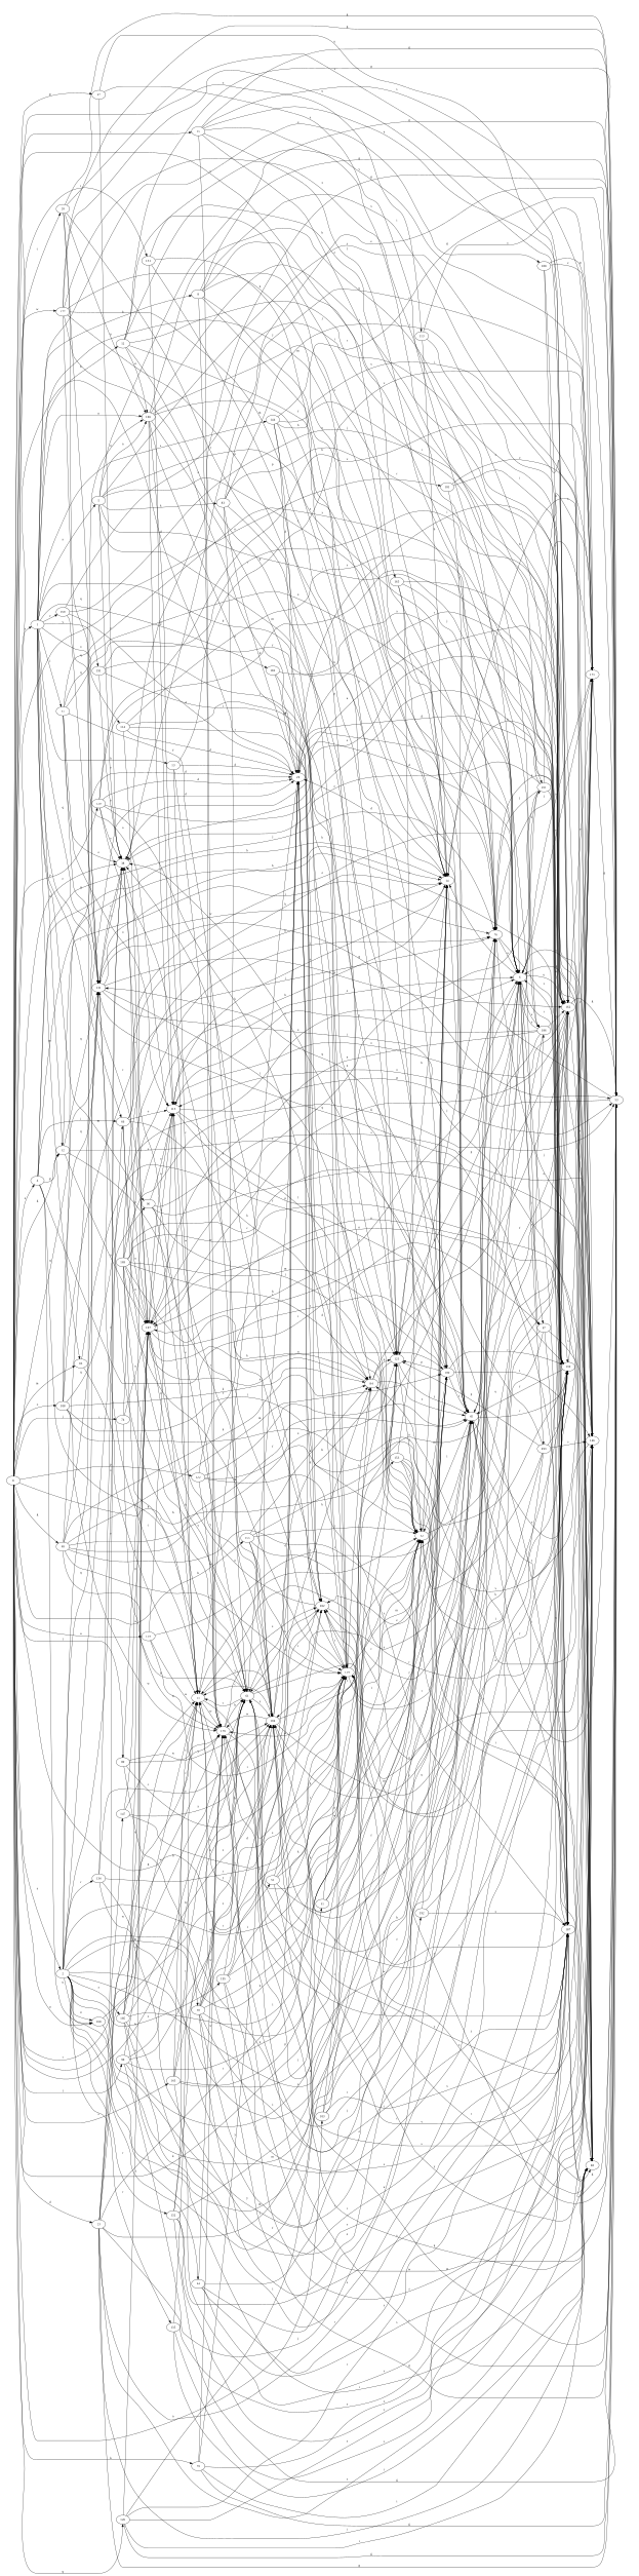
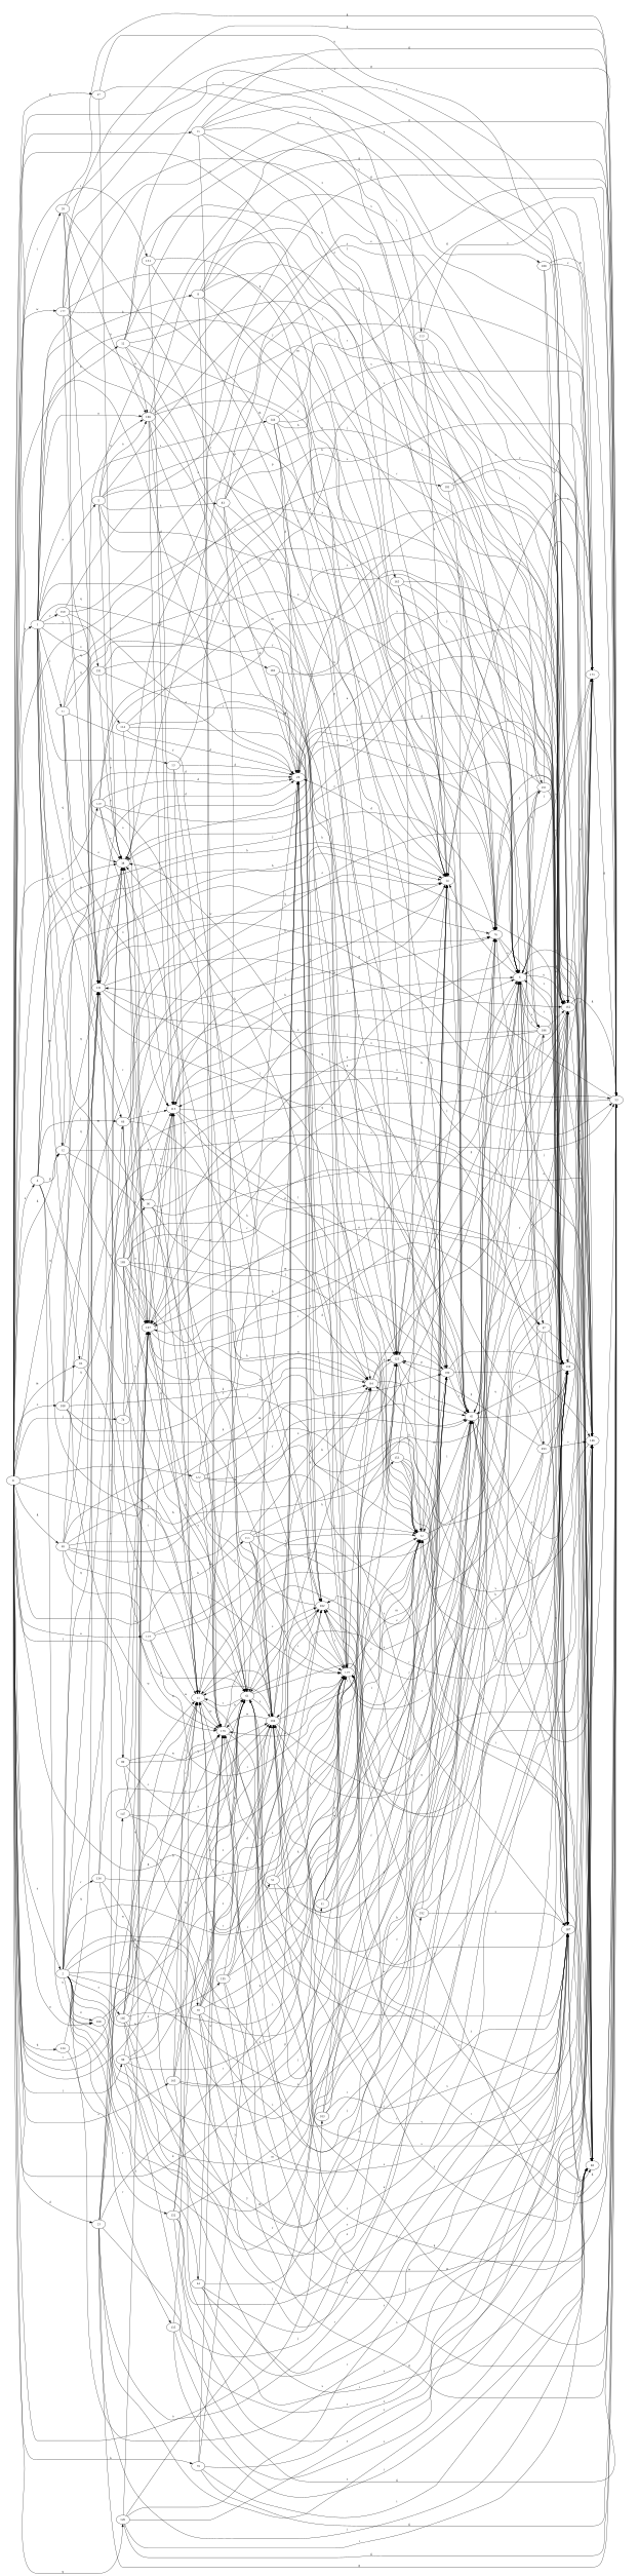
  strict digraph {
    fontname="Liberation Serif"
    rankdir=LR
    node [fontname="Liberation Serif"]
    edge [fontname="Liberation Serif"]
    0
    1
    2
    4
    15
    20
    23
    29
    38
    47
    48
    51
    52
    61
    74
    79
    81
    89
    90
    93
    101
    103
    108
    113
    120
    122
+   124
    126
    131
    143
    147
    151
    153
    155
    159
    160
    165
    177
    179
    5
    8
    12
    13
    21
    66
    76
    91
    96
    106
    114
    123
    144
    168
    180
    182
    191
    6
    14
    44
    45
    92
    98
    100
    132
    134
    135
    185
    186
    192
    195
    67
    139
    53
    146
    162
    115
    154
    68
    202
    107
    84
    171
    194
    187
    83
    201
    n87 [label=493]
    169
    0 -> 1 [label=a]
    0 -> 2 [label=a]
    0 -> 4 [label=a]
    0 -> 15 [label=c]
    0 -> 20 [label=c]
    0 -> 23 [label=d]
    0 -> 29 [label=d]
    0 -> 38 [label=e]
    0 -> 47 [label=g]
    0 -> 48 [label=g]
    0 -> 51 [label=g]
    0 -> 52 [label=g]
    0 -> 61 [label=h]
    0 -> 74 [label=j]
    0 -> 79 [label=k]
    0 -> 81 [label=k]
    0 -> 89 [label=l]
    0 -> 90 [label=l]
    0 -> 93 [label=m]
    0 -> 101 [label=n]
    0 -> 103 [label=n]
    0 -> 108 [label=o]
    0 -> 113 [label=o]
    0 -> 120 [label=p]
    0 -> 122 [label=p]
+   0 -> 124 [label=q]
    0 -> 126 [label=q]
    0 -> 131 [label=q]
    0 -> 143 [label=s]
    0 -> 147 [label=t]
    0 -> 151 [label=t]
    0 -> 153 [label=t]
    0 -> 155 [label=u]
    0 -> 159 [label=u]
    0 -> 160 [label=u]
    0 -> 165 [label=v]
    0 -> 177 [label=w]
    0 -> 179 [label=w]
    1 -> 52 [label=g]
    1 -> 93 [label=m]
    1 -> 131 [label=q]
    1 -> 5 [label=a]
    1 -> 8 [label=b]
    1 -> 12 [label=b]
    1 -> 13 [label=b]
    1 -> 21 [label=c]
    1 -> 66 [label=i]
    1 -> 76 [label=j]
    1 -> 91 [label=l]
    1 -> 96 [label=m]
    1 -> 106 [label=n]
    1 -> 114 [label=o]
    1 -> 123 [label=p]
    1 -> 144 [label=s]
    1 -> 168 [label=v]
    1 -> 180 [label=x]
    1 -> 182 [label=x]
    1 -> 191 [label=y]
    2 -> 131 [label=q]
    2 -> 160 [label=u]
    2 -> 66 [label=i]
    2 -> 96 [label=v]
    2 -> 106 [label=n]
    2 -> 6 [label=a]
    2 -> 14 [label=b]
    2 -> 44 [label=f]
    2 -> 45 [label=f]
    2 -> 92 [label=l]
    2 -> 98 [label=m]
    2 -> 100 [label=m]
    2 -> 132 [label=r]
    2 -> 134 [label=r]
    2 -> 135 [label=r]
    2 -> 185 [label=x]
    2 -> 186 [label=x]
    2 -> 192 [label=y]
    2 -> 195 [label=z]
    4 -> 52 [label=g]
    4 -> 61 [label=h]
    4 -> 160 [label=u]
    4 -> 66 [label=i]
    4 -> 76 [label=j]
    4 -> 14 [label=b]
    4 -> 67 [label=i]
    4 -> 139 [label=r]
    15 -> 179 [label=w]
    15 -> 76 [label=j]
    15 -> 14 [label=b]
    15 -> 186 [label=x]
    15 -> 53 [label=g]
    15 -> 146 [label=s]
    15 -> 162 [label=u]
    20 -> 131 [label=q]
    20 -> 106 [label=n]
    20 -> 53 [label=g]
    20 -> 146 [label=s]
    20 -> 115 [label=o]
    20 -> 154 [label=t]
    23 -> 38 [label=e]
    23 -> 61 [label=h]
    23 -> 179 [label=w]
    23 -> 21 [label=c]
    23 -> 76 [label=j]
-   23 -> 92 [label=l]
+   159 -> 92 [label=l]
    23 -> 139 [label=r]
    23 -> 53 [label=g]
    23 -> 146 [label=s]
    23 -> 154 [label=t]
    23 -> 68 [label=i]
    29 -> 61 [label=h]
    29 -> 21 [label=c]
    29 -> 6 [label=a]
    29 -> 139 [label=r]
    29 -> 68 [label=i]
    29 -> 202 [label=z]
    38 -> 131 [label=q]
    38 -> 53 [label=g]
    38 -> 162 [label=u]
    38 -> 107 [label=n]
    47 -> 38 [label=e]
    47 -> 6 [label=a]
    47 -> 162 [label=u]
    48 -> 29 [label=d]
    48 -> 61 [label=h]
    48 -> 131 [label=q]
    48 -> 6 [label=a]
    48 -> 45 [label=f]
    48 -> 100 [label=m]
    48 -> 154 [label=t]
    48 -> 68 [label=i]
    48 -> 84 [label=k]
    51 -> 29 [label=d]
    51 -> 123 [label=p]
    51 -> 45 [label=f]
    51 -> 53 [label=g]
    51 -> 154 [label=t]
    52 -> 131 [label=q]
    52 -> 76 [label=j]
    52 -> 45 [label=f]
    52 -> 154 [label=t]
    52 -> 107 [label=n]
    61 -> 38 [label=e]
    61 -> 21 [label=c]
    61 -> 6 [label=a]
    61 -> 146 [label=s]
    61 -> 162 [label=u]
    61 -> 171 [label=v]
    61 -> 194 [label=y]
    74 -> 179 [label=w]
    74 -> 14 [label=b]
    74 -> 107 [label=n]
    79 -> 179 [label=w]
    79 -> 53 [label=g]
    79 -> 68 [label=i]
    79 -> 194 [label=y]
    79 -> 187 [label=x]
    81 -> 92 [label=l]
    81 -> 100 [label=m]
    81 -> 154 [label=t]
    89 -> 179 [label=w]
    89 -> 139 [label=r]
    89 -> 154 [label=t]
    89 -> 107 [label=n]
    89 -> 194 [label=y]
    90 -> 61 [label=h]
    90 -> 123 [label=p]
    90 -> 92 [label=l]
    90 -> 202 [label=z]
    90 -> 107 [label=n]
    90 -> 187 [label=x]
    93 -> 21 [label=c]
    93 -> 45 [label=f]
    101 -> 45 [label=f]
    101 -> 68 [label=i]
    101 -> 171 [label=v]
    103 -> 14 [label=b]
    103 -> 45 [label=f]
    103 -> 154 [label=t]
    103 -> 187 [label=x]
    108 -> 29 [label=d]
    108 -> 131 [label=q]
    108 -> 179 [label=w]
    108 -> 76 [label=j]
    108 -> 6 [label=a]
    108 -> 92 [label=l]
    108 -> 146 [label=s]
    108 -> 84 [label=k]
    113 -> 14 [label=b]
    113 -> 171 [label=v]
    113 -> 187 [label=x]
    120 -> 29 [label=d]
    120 -> 38 [label=e]
    120 -> 139 [label=r]
    120 -> 202 [label=z]
    120 -> 84 [label=k]
    120 -> 171 [label=v]
    120 -> 187 [label=x]
    122 -> 179 [label=w]
    122 -> 6 [label=a]
    122 -> 45 [label=f]
    122 -> 139 [label=r]
    122 -> 187 [label=x]
+   124 -> 131 [label=q]
+   124 -> 187 [label=x]
    126 -> 92 [label=l]
    126 -> 139 [label=r]
    126 -> 53 [label=g]
    126 -> 68 [label=i]
    126 -> 107 [label=n]
    126 -> 187 [label=x]
    131 -> 38 [label=e]
    131 -> 61 [label=h]
    131 -> 21 [label=c]
    131 -> 14 [label=b]
    131 -> 92 [label=l]
    131 -> 53 [label=g]
    131 -> 162 [label=u]
    131 -> 68 [label=i]
    143 -> 61 [label=h]
    143 -> 21 [label=c]
    143 -> 123 [label=p]
    143 -> 92 [label=l]
    143 -> 171 [label=v]
    143 -> 194 [label=y]
    147 -> 21 [label=c]
    147 -> 154 [label=t]
    147 -> 107 [label=n]
    147 -> 194 [label=y]
    151 -> 76 [label=j]
    151 -> 123 [label=p]
    151 -> 100 [label=m]
    151 -> 115 [label=o]
    153 -> 76 [label=j]
    153 -> 92 [label=l]
    153 -> 68 [label=i]
    153 -> 171 [label=v]
    153 -> 187 [label=x]
    155 -> 92 [label=l]
    155 -> 139 [label=r]
    155 -> 162 [label=u]
    155 -> 154 [label=t]
    155 -> 84 [label=k]
    155 -> 194 [label=y]
    159 -> 179 [label=w]
    159 -> 45 [label=f]
    159 -> 115 [label=o]
    159 -> 154 [label=t]
    160 -> 100 [label=m]
    160 -> 154 [label=t]
    165 -> 76 [label=j]
    165 -> 14 [label=b]
    165 -> 92 [label=l]
    165 -> 139 [label=r]
    177 -> 131 [label=q]
    177 -> 123 [label=p]
    177 -> 14 [label=b]
    177 -> 100 [label=m]
    177 -> 53 [label=g]
    177 -> 162 [label=u]
    177 -> 202 [label=z]
    177 -> 187 [label=x]
    179 -> 61 [label=h]
    179 -> 123 [label=p]
    179 -> 202 [label=z]
    5 -> 38 [label=e]
    5 -> 76 [label=j]
    5 -> 106 [label=n]
    5 -> 6 [label=a]
    5 -> 100 [label=m]
    5 -> 67 [label=i]
    5 -> 53 [label=g]
    5 -> 146 [label=s]
    5 -> 83 [label=k]
    8 -> 179 [label=w]
    8 -> 76 [label=j]
    8 -> 14 [label=b]
    8 -> 45 [label=f]
    8 -> 186 [label=x]
    8 -> 53 [label=g]
    8 -> 68 [label=i]
    12 -> 106 [label=n]
    12 -> 123 [label=p]
    12 -> 45 [label=f]
    12 -> 139 [label=r]
    12 -> 53 [label=g]
    12 -> 171 [label=v]
    12 -> 201 [label=z]
    13 -> 29 [label=d]
    13 -> 21 [label=c]
    13 -> 171 [label=v]
    13 -> 194 [label=y]
    21 -> 179 [label=w]
    21 -> 92 [label=l]
    21 -> 53 [label=g]
    21 -> 194 [label=y]
    21 -> 187 [label=x]
    66 -> 61 [label=h]
    66 -> 6 [label=a]
    66 -> 14 [label=b]
    66 -> 115 [label=o]
    66 -> 107 [label=n]
    66 -> 84 [label=k]
    76 -> 6 [label=a]
    76 -> 146 [label=s]
    76 -> 162 [label=u]
    76 -> 154 [label=t]
    91 -> 38 [label=e]
    91 -> 131 [label=q]
    91 -> 6 [label=a]
    91 -> 45 [label=f]
    91 -> 115 [label=o]
    91 -> 194 [label=y]
    91 -> 187 [label=x]
    96 -> 92 [label=l]
    96 -> 146 [label=s]
    96 -> 115 [label=o]
    96 -> 194 [label=y]
    96 -> 187 [label=x]
    106 -> 179 [label=w]
    106 -> 6 [label=a]
    106 -> 14 [label=b]
    106 -> 139 [label=r]
    106 -> 162 [label=u]
    106 -> 115 [label=o]
    106 -> 154 [label=t]
    106 -> 202 [label=z]
    114 -> 29 [label=d]
    114 -> 100 [label=m]
    114 -> 154 [label=t]
    114 -> 107 [label=n]
    114 -> 187 [label=x]
    123 -> 61 [label=h]
    123 -> 6 [label=a]
    123 -> 14 [label=b]
    123 -> 45 [label=f]
    123 -> 92 [label=l]
    144 -> 29 [label=d]
    144 -> 123 [label=p]
    144 -> 14 [label=b]
    144 -> 139 [label=r]
    144 -> 53 [label=g]
    144 -> 68 [label=i]
    168 -> 29 [label=d]
    168 -> 131 [label=q]
    168 -> 162 [label=u]
    168 -> 68 [label=i]
    180 -> 139 [label=r]
    180 -> 53 [label=g]
    180 -> 162 [label=u]
    180 -> 171 [label=v]
    182 -> 29 [label=d]
    182 -> 6 [label=a]
    182 -> 84 [label=k]
    191 -> 38 [label=e]
    191 -> 92 [label=l]
    191 -> 162 [label=u]
    191 -> 154 [label=t]
    6 -> 29 [label=d]
    6 -> 14 [label=b]
    6 -> 186 [label=x]
    6 -> 67 [label=i]
    6 -> 139 [label=r]
    6 -> 146 [label=s]
    6 -> 162 [label=u]
    6 -> 171 [label=v]
    6 -> 201 [label=z]
    6 -> n87 [label=y]
    14 -> 29 [label=d]
    14 -> 45 [label=f]
    14 -> 115 [label=o]
    44 -> 179 [label=w]
    44 -> 6 [label=a]
    44 -> 146 [label=s]
    44 -> 162 [label=u]
    44 -> 187 [label=x]
    45 -> 76 [label=j]
    45 -> 92 [label=l]
    45 -> 139 [label=r]
    45 -> 68 [label=i]
    45 -> 202 [label=z]
    45 -> 171 [label=v]
    92 -> 14 [label=b]
    92 -> 100 [label=m]
    92 -> 162 [label=u]
    98 -> 29 [label=d]
    98 -> 179 [label=w]
    98 -> 76 [label=j]
    98 -> 45 [label=f]
    98 -> 92 [label=l]
    98 -> 146 [label=s]
    98 -> 202 [label=z]
    98 -> 194 [label=y]
    98 -> 187 [label=x]
    100 -> 38 [label=e]
    100 -> 179 [label=w]
    100 -> 123 [label=p]
    100 -> 45 [label=f]
    100 -> 139 [label=r]
    100 -> 146 [label=s]
    100 -> 107 [label=n]
    132 -> 61 [label=h]
    132 -> 21 [label=c]
    132 -> 6 [label=a]
    132 -> 14 [label=b]
    132 -> 53 [label=g]
    132 -> 146 [label=s]
    134 -> 38 [label=e]
    134 -> 139 [label=r]
    134 -> 154 [label=t]
    134 -> 171 [label=v]
    134 -> 194 [label=y]
    135 -> 21 [label=c]
    135 -> 146 [label=s]
    135 -> 68 [label=i]
    185 -> 21 [label=c]
    185 -> 92 [label=l]
    185 -> 139 [label=r]
    185 -> 115 [label=o]
    185 -> 68 [label=i]
    185 -> 202 [label=z]
    185 -> 107 [label=n]
    185 -> 187 [label=x]
    186 -> 21 [label=c]
    186 -> 123 [label=p]
    186 -> 6 [label=a]
    186 -> 162 [label=u]
    186 -> 115 [label=o]
    186 -> 107 [label=n]
    192 -> 14 [label=b]
    192 -> 162 [label=u]
    192 -> 187 [label=x]
    195 -> 61 [label=h]
    195 -> 123 [label=p]
    195 -> 139 [label=r]
    195 -> 146 [label=s]
    195 -> 202 [label=z]
    195 -> 84 [label=k]
    67 -> 131 [label=q]
    67 -> 179 [label=w]
    67 -> 146 [label=s]
    67 -> 194 [label=y]
    67 -> 187 [label=x]
    139 -> 38 [label=e]
    139 -> 45 [label=f]
    139 -> 92 [label=l]
    139 -> 107 [label=n]
    139 -> 171 [label=v]
    53 -> 38 [label=e]
    53 -> 61 [label=h]
    53 -> 131 [label=q]
    53 -> 21 [label=c]
    53 -> 115 [label=o]
    53 -> 202 [label=z]
    53 -> 84 [label=k]
    146 -> 6 [label=a]
    146 -> 14 [label=b]
    146 -> 45 [label=f]
    146 -> 202 [label=z]
    146 -> 107 [label=n]
    146 -> 194 [label=y]
    162 -> 123 [label=p]
    162 -> 14 [label=b]
    162 -> 45 [label=f]
    162 -> 53 [label=g]
    162 -> 146 [label=s]
    162 -> 115 [label=o]
    162 -> 107 [label=n]
    162 -> 171 [label=v]
    115 -> 21 [label=c]
    115 -> 123 [label=p]
    115 -> 6 [label=a]
    115 -> 92 [label=l]
    115 -> 53 [label=g]
    115 -> 107 [label=n]
    154 -> 29 [label=d]
    154 -> 38 [label=e]
    154 -> 179 [label=w]
    154 -> 45 [label=f]
    154 -> 100 [label=m]
    154 -> 139 [label=r]
    154 -> 84 [label=k]
    154 -> 194 [label=y]
    68 -> 179 [label=w]
    68 -> 76 [label=j]
    68 -> 6 [label=a]
    68 -> 154 [label=t]
    68 -> 202 [label=z]
    68 -> 194 [label=y]
    202 -> 29 [label=d]
    202 -> 61 [label=h]
    202 -> 146 [label=s]
    202 -> 154 [label=t]
    202 -> 107 [label=n]
    107 -> 38 [label=e]
    107 -> 61 [label=h]
    107 -> 45 [label=f]
    107 -> 115 [label=o]
    84 -> 123 [label=p]
    84 -> 45 [label=f]
    84 -> 107 [label=n]
    84 -> 171 [label=v]
    171 -> 76 [label=j]
    171 -> 6 [label=a]
    171 -> 53 [label=g]
    171 -> 194 [label=y]
    194 -> 29 [label=d]
    194 -> 179 [label=w]
    194 -> 21 [label=c]
    194 -> 92 [label=l]
    194 -> 162 [label=u]
    194 -> 115 [label=o]
    194 -> 84 [label=k]
    187 -> 21 [label=c]
    187 -> 6 [label=a]
    187 -> 45 [label=f]
    187 -> 53 [label=g]
    187 -> 154 [label=t]
    187 -> 68 [label=i]
    187 -> 107 [label=n]
    83 -> 29 [label=d]
    83 -> 61 [label=h]
    83 -> 14 [label=b]
    83 -> 139 [label=r]
    83 -> 68 [label=i]
    83 -> 171 [label=v]
    201 -> 29 [label=d]
    201 -> 38 [label=e]
    201 -> 76 [label=j]
    201 -> 162 [label=u]
    201 -> 107 [label=n]
    201 -> 171 [label=v]
    201 -> 194 [label=y]
    n87 -> 61 [label=h]
    n87 -> 131 [label=q]
    n87 -> 123 [label=p]
    n87 -> 92 [label=l]
    n87 -> 139 [label=r]
    n87 -> 146 [label=s]
    n87 -> 194 [label=y]
    169 -> 21 [label=c]
    169 -> 76 [label=j]
    169 -> 14 [label=b]
    169 -> 92 [label=l]
    169 -> 100 [label=m]
    169 -> 53 [label=g]
    169 -> 146 [label=s]
    169 -> 154 [label=t]
    169 -> 68 [label=i]
    169 -> 107 [label=n]
    169 -> 84 [label=k]
    169 -> 194 [label=y]
  }
